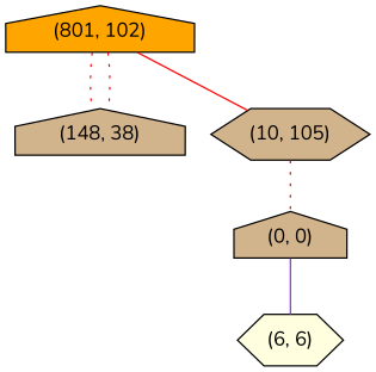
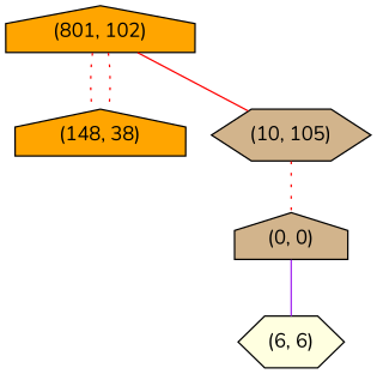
  graph {
    fontname=Nunito
    node [fillcolor=orange fontname=Nunito shape=house style=filled]
    edge [color=red fontname=Nunito style=dotted weight=1]
    n1 [label="(801, 102)"]
-   "(148, 38)" [fillcolor=tan]
+   "(148, 38)"
    "(10, 105)" [fillcolor=tan shape=hexagon]
    "(0, 0)" [fillcolor=tan]
    "(6, 6)" [fillcolor=lightyellow shape=hexagon]
    n1 -- "(148, 38)"
    n1 -- "(148, 38)"
    n1 -- "(10, 105)" [style=solid]
    "(10, 105)" -- "(0, 0)"
    "(0, 0)" -- "(6, 6)" [color=purple style=solid weight=4]
  }
